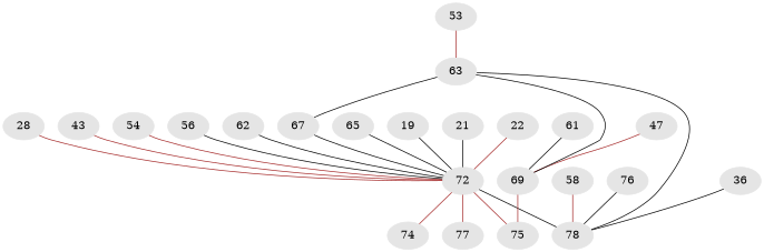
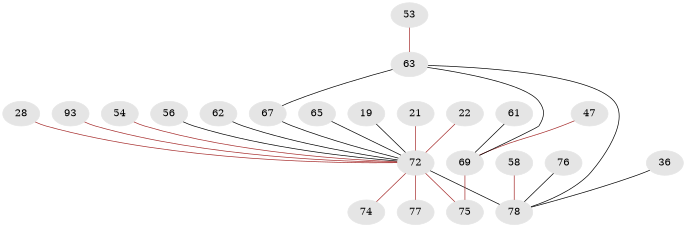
  graph {
    node [color=gray90 style=filled]
    edge [color=black]
    72 [super="+42+71"]
    78 [super="+45+53+70+73"]
    75 [super="+57"]
    74
    77 [super="+50+40"]
    19
    21
    22
    28
    36
-   43
+   43 [label=93]
    69 [super="+20+64"]
    n13 [label=47]
    54 [super="+51"]
    63 [super="+15+37+41+25"]
    67 [super="+33"]
    n17 [label=53]
    56
    58
    61
    62
    65
    76
    72 -- 78 [weight=8]
    72 -- 75 [color=brown weight=2]
    72 -- 74 [color=brown]
    72 -- 77 [color=brown weight=3]
    19 -- 72
-   21 -- 72
+   21 -- 72 [color=brown]
    22 -- 72 [color=brown]
    28 -- 72 [color=brown]
    36 -- 78 [weight=2]
    43 -- 72 [color=brown]
    69 -- 75 [color=brown weight=3]
    n13 -- 69 [color=brown]
    54 -- 72 [color=brown]
    63 -- 78 [weight=2]
    63 -- 69
    63 -- 67 [weight=3]
    67 -- 72
    n17 -- 63 [color=brown]
    56 -- 72
    58 -- 78 [color=brown]
    61 -- 69
    62 -- 72
    65 -- 72
    76 -- 78
  }
